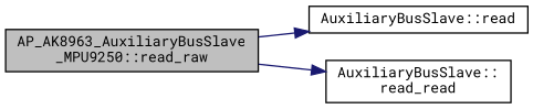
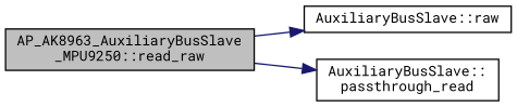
  digraph {
    fontname="Roboto Mono"
    rankdir=LR
    node [color=black fillcolor=white fontname="Roboto Mono" fontsize=10 shape=record style=filled]
    edge [color=midnightblue fontname="Roboto Mono" fontsize=10 labelfontname=Helvetica labelfontsize=10 style=solid]
    n1 [fillcolor=grey75 fontcolor=black height=0.2 label="AP_AK8963_AuxiliaryBusSlave\l_MPU9250::read_raw" width=0.4]
-   n2 [height=0.2 label="AuxiliaryBusSlave::read" width=0.4]
-   n3 [height=0.2 label="AuxiliaryBusSlave::\lread_read" width=0.4]
+   n2 [height=0.2 label="AuxiliaryBusSlave::raw" width=0.4]
+   n3 [height=0.2 label="AuxiliaryBusSlave::\lpassthrough_read" width=0.4]
    n1 -> n2
    n1 -> n3
  }
